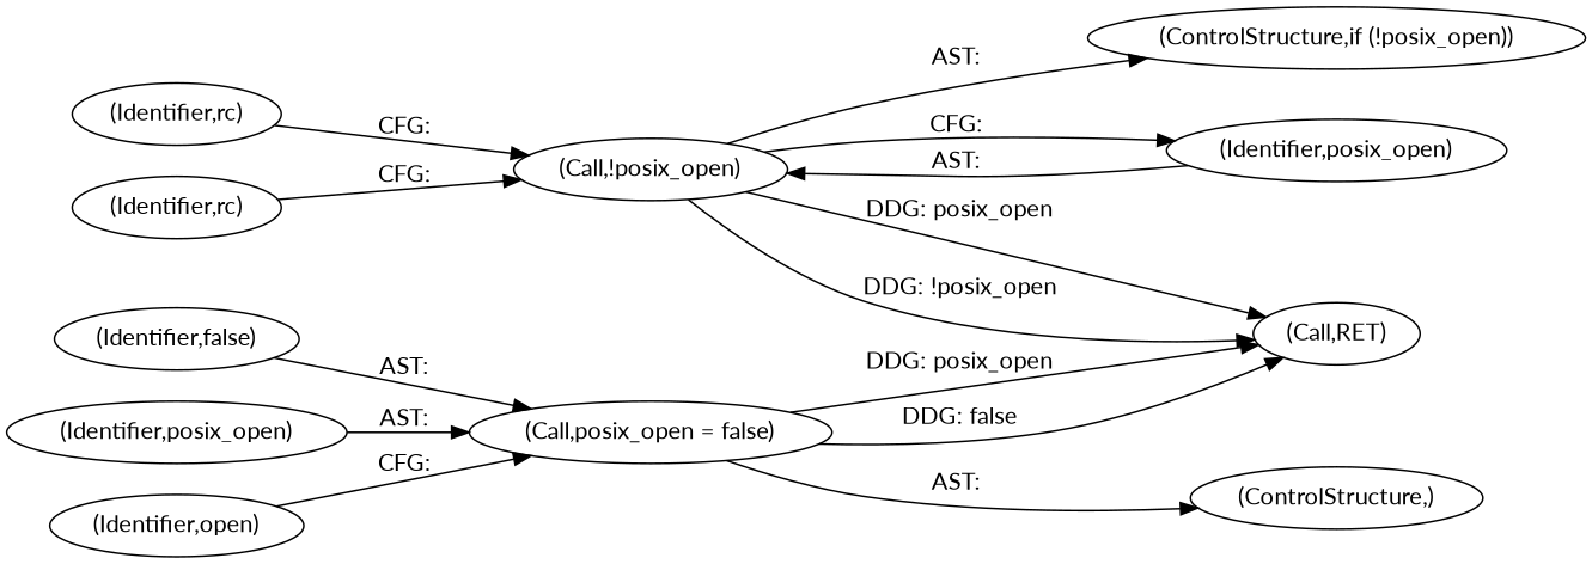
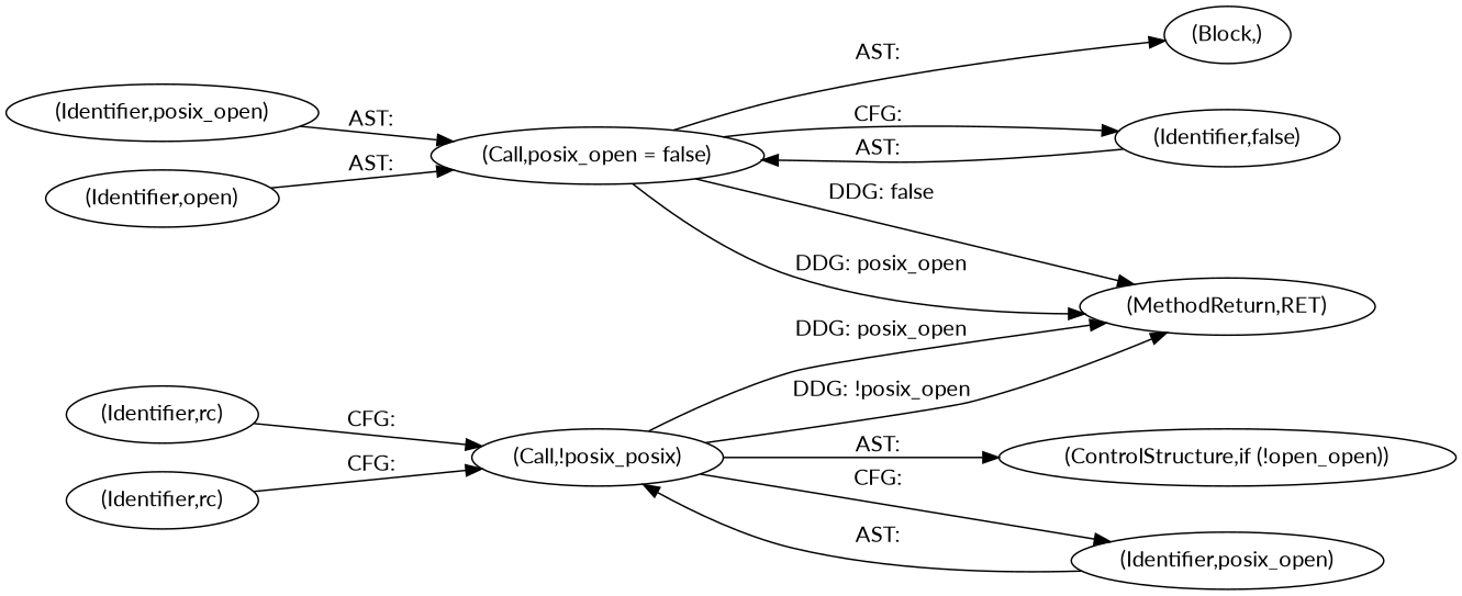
  digraph {
    fontname=Lato
    rankdir=LR
    node [fontname=Lato]
    edge [fontname=Lato]
    n1 [label="(Call,posix_open = false)"]
-   n2 [label="(ControlStructure,)"]
+   n2 [label="(Block,)"]
    n3 [label="(Identifier,false)"]
-   n4 [label="(Call,RET)"]
-   n5 [label="(Call,!posix_open)"]
-   n6 [label="(ControlStructure,if (!posix_open))"]
+   n4 [label="(MethodReturn,RET)"]
+   n5 [label="(Call,!posix_posix)"]
+   n6 [label="(ControlStructure,if (!open_open))"]
    n7 [label="(Identifier,posix_open)"]
    n8 [label="(Identifier,posix_open)"]
    n9 [label="(Identifier,rc)"]
    n10 [label="(Identifier,rc)"]
    n11 [label="(Identifier,open)"]
    n1 -> n2 [label="AST: "]
+   n1 -> n3 [label="CFG: "]
    n1 -> n4 [label="DDG: false"]
    n1 -> n4 [label="DDG: posix_open"]
    n3 -> n1 [label="AST: "]
    n5 -> n4 [label="DDG: posix_open"]
    n5 -> n4 [label="DDG: !posix_open"]
    n5 -> n6 [label="AST: "]
    n5 -> n7 [label="CFG: "]
    n7 -> n5 [label="AST: "]
    n8 -> n1 [label="AST: "]
    n9 -> n5 [label="CFG: "]
    n10 -> n5 [label="CFG: "]
-   n11 -> n1 [label="CFG: "]
+   n11 -> n1 [label="AST: "]
  }
